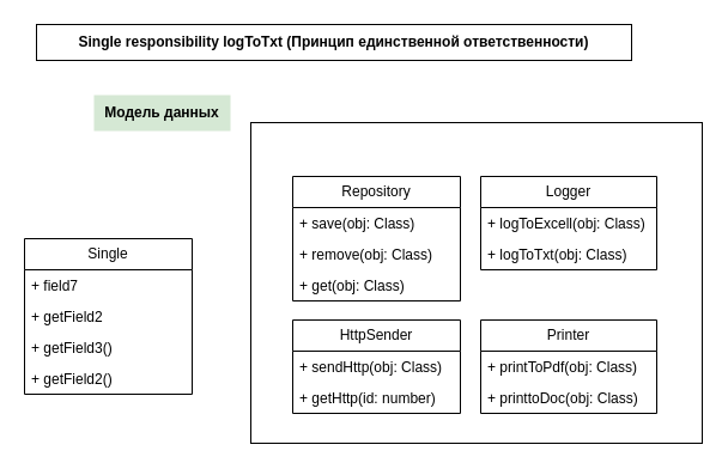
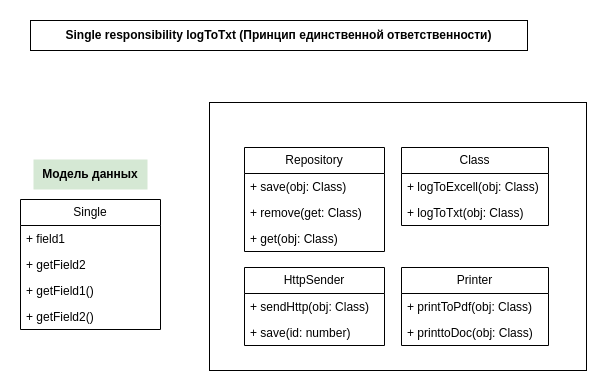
  <mxCell id="0" />
  <mxCell id="1" parent="0" />
  <mxCell id="2" value="" style="rounded=0;whiteSpace=wrap;html=1;fillColor=none;" parent="1" vertex="1"><mxGeometry x="209" y="102" width="377" height="268" as="geometry" /></mxCell>
  <mxCell id="3" value="Single" style="swimlane;fontStyle=0;childLayout=stackLayout;horizontal=1;startSize=26;fillColor=none;horizontalStack=0;resizeParent=1;resizeParentMax=0;resizeLast=0;collapsible=1;marginBottom=0;whiteSpace=wrap;html=1;" parent="1" vertex="1"><mxGeometry x="20" y="199" width="140" height="130" as="geometry" /></mxCell>
- <mxCell id="4" value="+ field7" style="text;strokeColor=none;fillColor=none;align=left;verticalAlign=top;spacingLeft=4;spacingRight=4;overflow=hidden;rotatable=0;points=[[0,0.5],[1,0.5]];portConstraint=eastwest;whiteSpace=wrap;html=1;" parent="3" vertex="1"><mxGeometry y="26" width="140" height="26" as="geometry" /></mxCell>
+ <mxCell id="4" value="+ field1" style="text;strokeColor=none;fillColor=none;align=left;verticalAlign=top;spacingLeft=4;spacingRight=4;overflow=hidden;rotatable=0;points=[[0,0.5],[1,0.5]];portConstraint=eastwest;whiteSpace=wrap;html=1;" parent="3" vertex="1"><mxGeometry y="26" width="140" height="26" as="geometry" /></mxCell>
  <mxCell id="5" value="+ getField2" style="text;strokeColor=none;fillColor=none;align=left;verticalAlign=top;spacingLeft=4;spacingRight=4;overflow=hidden;rotatable=0;points=[[0,0.5],[1,0.5]];portConstraint=eastwest;whiteSpace=wrap;html=1;" parent="3" vertex="1"><mxGeometry y="52" width="140" height="26" as="geometry" /></mxCell>
- <mxCell id="6" value="+ getField3()" style="text;strokeColor=none;fillColor=none;align=left;verticalAlign=top;spacingLeft=4;spacingRight=4;overflow=hidden;rotatable=0;points=[[0,0.5],[1,0.5]];portConstraint=eastwest;whiteSpace=wrap;html=1;" parent="3" vertex="1"><mxGeometry y="78" width="140" height="26" as="geometry" /></mxCell>
+ <mxCell id="6" value="+ getField1()" style="text;strokeColor=none;fillColor=none;align=left;verticalAlign=top;spacingLeft=4;spacingRight=4;overflow=hidden;rotatable=0;points=[[0,0.5],[1,0.5]];portConstraint=eastwest;whiteSpace=wrap;html=1;" parent="3" vertex="1"><mxGeometry y="78" width="140" height="26" as="geometry" /></mxCell>
  <mxCell id="7" value="+ getField2()" style="text;strokeColor=none;fillColor=none;align=left;verticalAlign=top;spacingLeft=4;spacingRight=4;overflow=hidden;rotatable=0;points=[[0,0.5],[1,0.5]];portConstraint=eastwest;whiteSpace=wrap;html=1;" parent="3" vertex="1"><mxGeometry y="104" width="140" height="26" as="geometry" /></mxCell>
  <mxCell id="8" value="Repository" style="swimlane;fontStyle=0;childLayout=stackLayout;horizontal=1;startSize=26;fillColor=none;horizontalStack=0;resizeParent=1;resizeParentMax=0;resizeLast=0;collapsible=1;marginBottom=0;whiteSpace=wrap;html=1;" parent="1" vertex="1"><mxGeometry x="244" y="147" width="140" height="104" as="geometry" /></mxCell>
  <mxCell id="9" value="+ save(obj: Class)" style="text;strokeColor=none;fillColor=none;align=left;verticalAlign=top;spacingLeft=4;spacingRight=4;overflow=hidden;rotatable=0;points=[[0,0.5],[1,0.5]];portConstraint=eastwest;whiteSpace=wrap;html=1;" parent="8" vertex="1"><mxGeometry y="26" width="140" height="26" as="geometry" /></mxCell>
- <mxCell id="10" value="+ remove(obj: Class)" style="text;strokeColor=none;fillColor=none;align=left;verticalAlign=top;spacingLeft=4;spacingRight=4;overflow=hidden;rotatable=0;points=[[0,0.5],[1,0.5]];portConstraint=eastwest;whiteSpace=wrap;html=1;" parent="8" vertex="1"><mxGeometry y="52" width="140" height="26" as="geometry" /></mxCell>
+ <mxCell id="10" value="+ remove(get: Class)" style="text;strokeColor=none;fillColor=none;align=left;verticalAlign=top;spacingLeft=4;spacingRight=4;overflow=hidden;rotatable=0;points=[[0,0.5],[1,0.5]];portConstraint=eastwest;whiteSpace=wrap;html=1;" parent="8" vertex="1"><mxGeometry y="52" width="140" height="26" as="geometry" /></mxCell>
  <mxCell id="11" value="+ get(obj: Class)" style="text;strokeColor=none;fillColor=none;align=left;verticalAlign=top;spacingLeft=4;spacingRight=4;overflow=hidden;rotatable=0;points=[[0,0.5],[1,0.5]];portConstraint=eastwest;whiteSpace=wrap;html=1;" parent="8" vertex="1"><mxGeometry y="78" width="140" height="26" as="geometry" /></mxCell>
  <mxCell id="12" value="HttpSender" style="swimlane;fontStyle=0;childLayout=stackLayout;horizontal=1;startSize=26;fillColor=none;horizontalStack=0;resizeParent=1;resizeParentMax=0;resizeLast=0;collapsible=1;marginBottom=0;whiteSpace=wrap;html=1;" parent="1" vertex="1"><mxGeometry x="244" y="267" width="140" height="78" as="geometry" /></mxCell>
  <mxCell id="13" value="+ sendHttp(obj: Class)" style="text;strokeColor=none;fillColor=none;align=left;verticalAlign=top;spacingLeft=4;spacingRight=4;overflow=hidden;rotatable=0;points=[[0,0.5],[1,0.5]];portConstraint=eastwest;whiteSpace=wrap;html=1;" parent="12" vertex="1"><mxGeometry y="26" width="140" height="26" as="geometry" /></mxCell>
- <mxCell id="14" value="+ getHttp(id: number)" style="text;strokeColor=none;fillColor=none;align=left;verticalAlign=top;spacingLeft=4;spacingRight=4;overflow=hidden;rotatable=0;points=[[0,0.5],[1,0.5]];portConstraint=eastwest;whiteSpace=wrap;html=1;" parent="12" vertex="1"><mxGeometry y="52" width="140" height="26" as="geometry" /></mxCell>
- <mxCell id="15" value="Logger" style="swimlane;fontStyle=0;childLayout=stackLayout;horizontal=1;startSize=26;fillColor=none;horizontalStack=0;resizeParent=1;resizeParentMax=0;resizeLast=0;collapsible=1;marginBottom=0;whiteSpace=wrap;html=1;" parent="1" vertex="1"><mxGeometry x="401" y="147" width="147" height="78" as="geometry" /></mxCell>
+ <mxCell id="14" value="+ save(id: number)" style="text;strokeColor=none;fillColor=none;align=left;verticalAlign=top;spacingLeft=4;spacingRight=4;overflow=hidden;rotatable=0;points=[[0,0.5],[1,0.5]];portConstraint=eastwest;whiteSpace=wrap;html=1;" parent="12" vertex="1"><mxGeometry y="52" width="140" height="26" as="geometry" /></mxCell>
+ <mxCell id="15" value="Class" style="swimlane;fontStyle=0;childLayout=stackLayout;horizontal=1;startSize=26;fillColor=none;horizontalStack=0;resizeParent=1;resizeParentMax=0;resizeLast=0;collapsible=1;marginBottom=0;whiteSpace=wrap;html=1;" parent="1" vertex="1"><mxGeometry x="401" y="147" width="147" height="78" as="geometry" /></mxCell>
  <mxCell id="16" value="+ logToExcell(obj: Class)" style="text;strokeColor=none;fillColor=none;align=left;verticalAlign=top;spacingLeft=4;spacingRight=4;overflow=hidden;rotatable=0;points=[[0,0.5],[1,0.5]];portConstraint=eastwest;whiteSpace=wrap;html=1;" parent="15" vertex="1"><mxGeometry y="26" width="147" height="26" as="geometry" /></mxCell>
  <mxCell id="17" value="+ logToTxt(obj: Class)" style="text;strokeColor=none;fillColor=none;align=left;verticalAlign=top;spacingLeft=4;spacingRight=4;overflow=hidden;rotatable=0;points=[[0,0.5],[1,0.5]];portConstraint=eastwest;whiteSpace=wrap;html=1;" parent="15" vertex="1"><mxGeometry y="52" width="147" height="26" as="geometry" /></mxCell>
  <mxCell id="18" value="Printer" style="swimlane;fontStyle=0;childLayout=stackLayout;horizontal=1;startSize=26;fillColor=none;horizontalStack=0;resizeParent=1;resizeParentMax=0;resizeLast=0;collapsible=1;marginBottom=0;whiteSpace=wrap;html=1;" parent="1" vertex="1"><mxGeometry x="401" y="267" width="147" height="78" as="geometry" /></mxCell>
  <mxCell id="19" value="+ printToPdf(obj: Class)" style="text;strokeColor=none;fillColor=none;align=left;verticalAlign=top;spacingLeft=4;spacingRight=4;overflow=hidden;rotatable=0;points=[[0,0.5],[1,0.5]];portConstraint=eastwest;whiteSpace=wrap;html=1;" parent="18" vertex="1"><mxGeometry y="26" width="147" height="26" as="geometry" /></mxCell>
  <mxCell id="20" value="+ printtoDoc(obj: Class)" style="text;strokeColor=none;fillColor=none;align=left;verticalAlign=top;spacingLeft=4;spacingRight=4;overflow=hidden;rotatable=0;points=[[0,0.5],[1,0.5]];portConstraint=eastwest;whiteSpace=wrap;html=1;" parent="18" vertex="1"><mxGeometry y="52" width="147" height="26" as="geometry" /></mxCell>
- <mxCell id="21" value="Модель данных" style="text;html=1;strokeColor=none;fillColor=#d5e8d4;align=center;verticalAlign=middle;whiteSpace=wrap;rounded=0;fontStyle=1" parent="1" vertex="1"><mxGeometry x="78" y="79" width="114" height="30" as="geometry" /></mxCell>
+ <mxCell id="21" value="Модель данных" style="text;html=1;strokeColor=none;fillColor=#d5e8d4;align=center;verticalAlign=middle;whiteSpace=wrap;rounded=0;fontStyle=1" parent="1" vertex="1"><mxGeometry x="33" y="159" width="114" height="30" as="geometry" /></mxCell>
  <mxCell id="22" value="Single responsibility logToTxt (Принцип единственной ответственности)" style="text;html=1;align=center;verticalAlign=middle;whiteSpace=wrap;rounded=0;strokeColor=default;fontStyle=1" vertex="1" parent="1"><mxGeometry x="30" y="20" width="497" height="30" as="geometry" /></mxCell>
